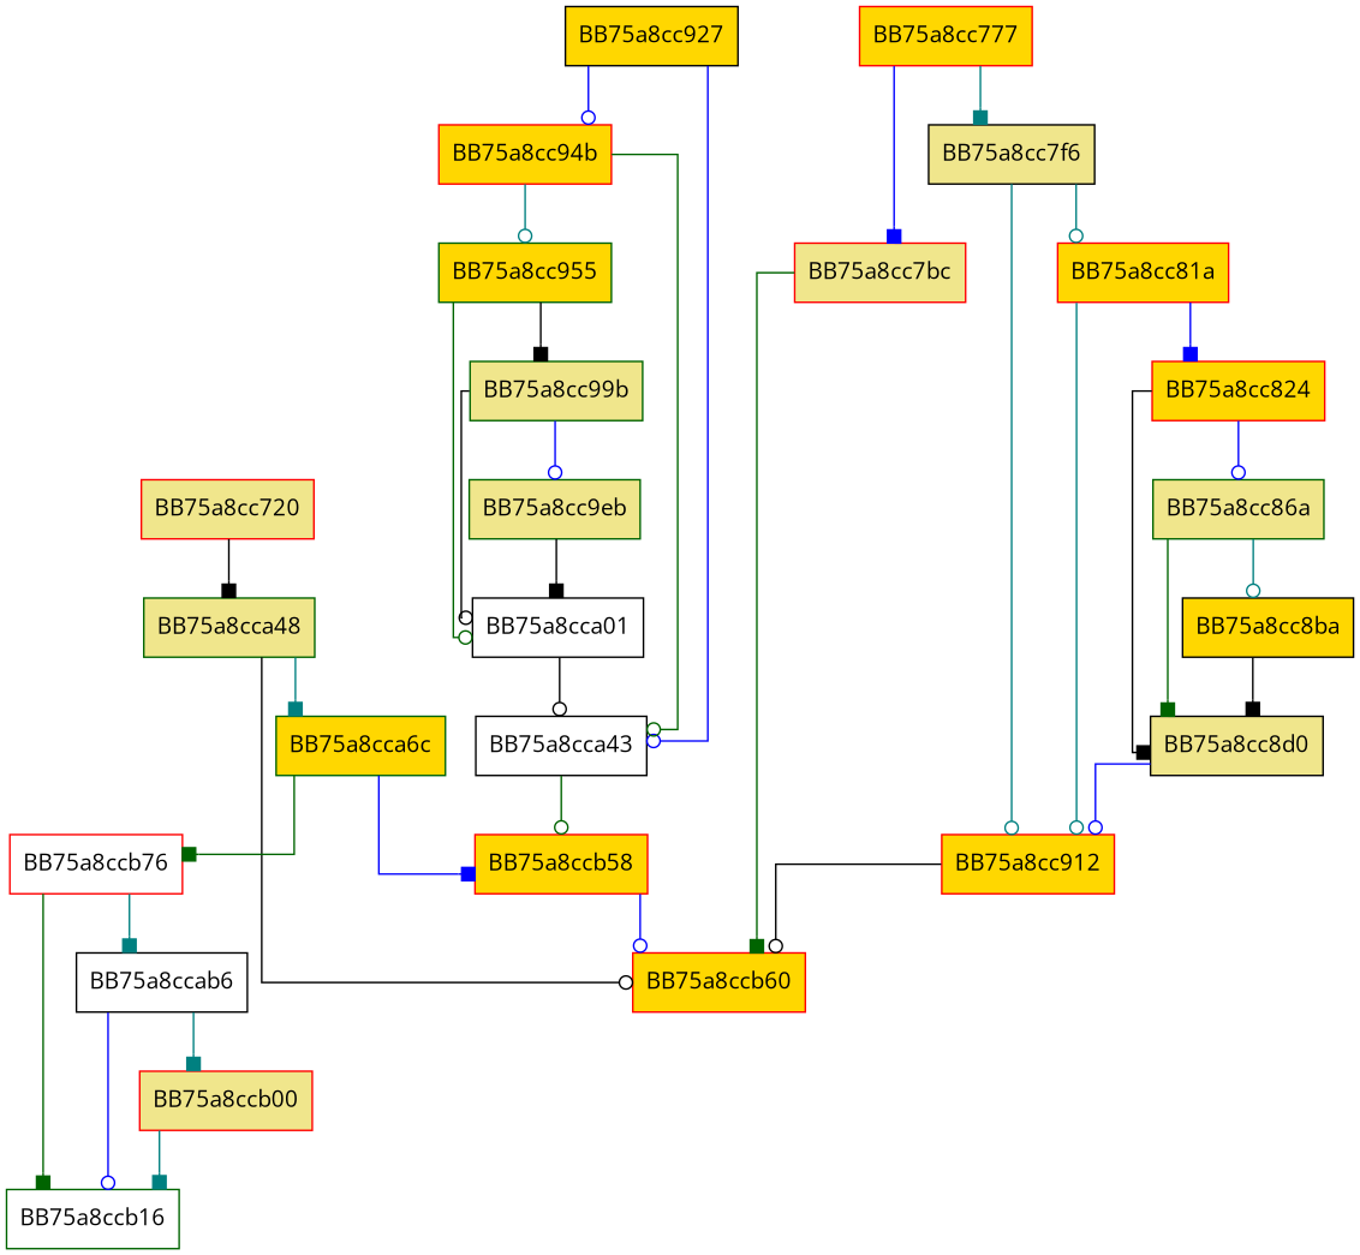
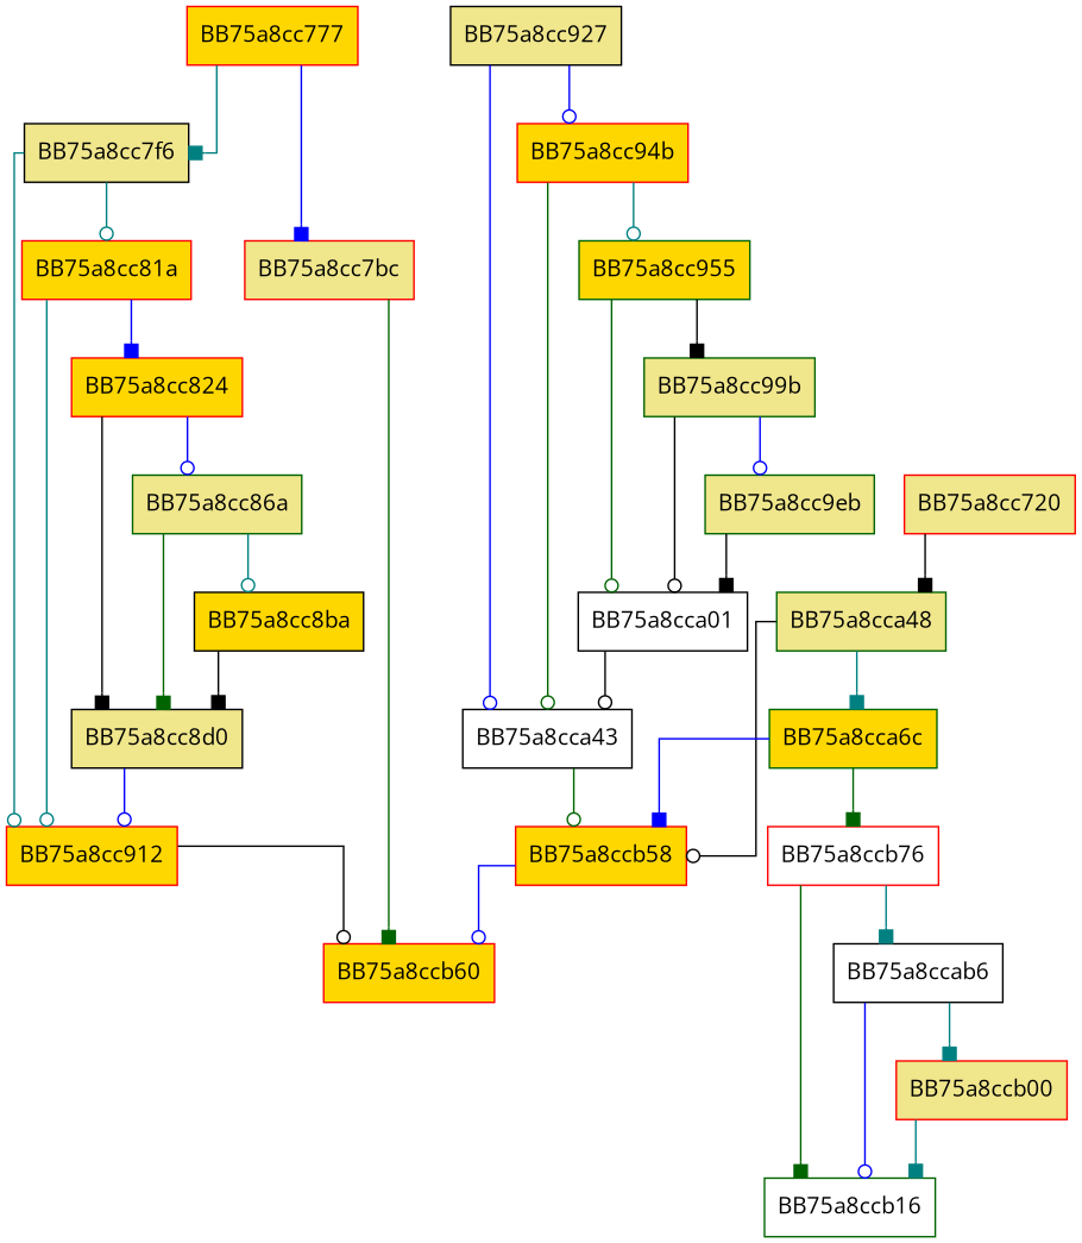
  digraph {
    fontname="Open Sans"
    splines=ortho
    node [color=red fillcolor=gold fontname="Open Sans" shape=box style=filled]
    edge [arrowhead=odot color=teal fontname="Open Sans"]
    BB75a8cca48 [color=darkgreen fillcolor=khaki]
    BB75a8cc720 [fillcolor=khaki]
    BB75a8ccb58
    BB75a8cca6c [color=darkgreen]
    BB75a8ccb60
    n6 [fillcolor=white label=BB75a8ccb76]
-   BB75a8cc927 [color=black]
+   BB75a8cc927 [color=black fillcolor=khaki]
    BB75a8cca43 [color=black fillcolor=white]
    BB75a8cc94b
    BB75a8cc777
    BB75a8cc7f6 [color=black fillcolor=khaki]
    BB75a8cc7bc [fillcolor=khaki]
    BB75a8cc955 [color=darkgreen]
    BB75a8cc912
    BB75a8cc81a
    BB75a8cc824
    BB75a8cc8d0 [color=black fillcolor=khaki]
    BB75a8cc86a [color=darkgreen fillcolor=khaki]
    BB75a8cc8ba [color=black]
    BB75a8cca01 [color=black fillcolor=white]
    BB75a8cc99b [color=darkgreen fillcolor=khaki]
    BB75a8cc9eb [color=darkgreen fillcolor=khaki]
    BB75a8ccb16 [color=darkgreen fillcolor=white]
    BB75a8ccab6 [color=black fillcolor=white]
    BB75a8ccb00 [fillcolor=khaki]
-   BB75a8cca48 -> BB75a8ccb60 [color=black]
+   BB75a8cca48 -> BB75a8ccb58 [color=black]
    BB75a8cca48 -> BB75a8cca6c [arrowhead=box]
    BB75a8cc720 -> BB75a8cca48 [arrowhead=box color=black]
    BB75a8ccb58 -> BB75a8ccb60 [color=blue]
    BB75a8cca6c -> BB75a8ccb58 [arrowhead=box color=blue]
    BB75a8cca6c -> n6 [arrowhead=box color=darkgreen]
    n6 -> BB75a8ccb16 [arrowhead=box color=darkgreen]
    n6 -> BB75a8ccab6 [arrowhead=box]
    BB75a8cc927 -> BB75a8cca43 [color=blue]
    BB75a8cc927 -> BB75a8cc94b [color=blue]
    BB75a8cca43 -> BB75a8ccb58 [color=darkgreen]
    BB75a8cc94b -> BB75a8cca43 [color=darkgreen]
    BB75a8cc94b -> BB75a8cc955
    BB75a8cc777 -> BB75a8cc7f6 [arrowhead=box]
    BB75a8cc777 -> BB75a8cc7bc [arrowhead=box color=blue]
    BB75a8cc7f6 -> BB75a8cc912
    BB75a8cc7f6 -> BB75a8cc81a
    BB75a8cc7bc -> BB75a8ccb60 [arrowhead=box color=darkgreen]
    BB75a8cc955 -> BB75a8cca01 [color=darkgreen]
    BB75a8cc955 -> BB75a8cc99b [arrowhead=box color=black]
    BB75a8cc912 -> BB75a8ccb60 [color=black]
    BB75a8cc81a -> BB75a8cc912
    BB75a8cc81a -> BB75a8cc824 [arrowhead=box color=blue]
    BB75a8cc824 -> BB75a8cc8d0 [arrowhead=box color=black]
    BB75a8cc824 -> BB75a8cc86a [color=blue]
    BB75a8cc8d0 -> BB75a8cc912 [color=blue]
    BB75a8cc86a -> BB75a8cc8d0 [arrowhead=box color=darkgreen]
    BB75a8cc86a -> BB75a8cc8ba
    BB75a8cc8ba -> BB75a8cc8d0 [arrowhead=box color=black]
    BB75a8cca01 -> BB75a8cca43 [color=black]
    BB75a8cc99b -> BB75a8cca01 [color=black]
    BB75a8cc99b -> BB75a8cc9eb [color=blue]
    BB75a8cc9eb -> BB75a8cca01 [arrowhead=box color=black]
    BB75a8ccab6 -> BB75a8ccb16 [color=blue]
    BB75a8ccab6 -> BB75a8ccb00 [arrowhead=box]
    BB75a8ccb00 -> BB75a8ccb16 [arrowhead=box]
  }
